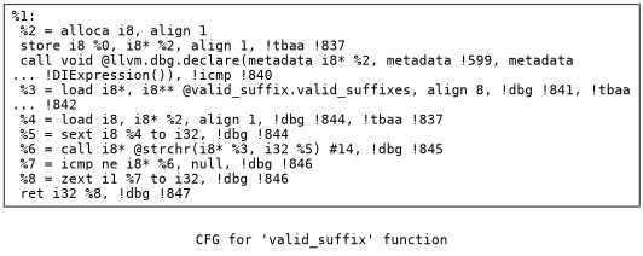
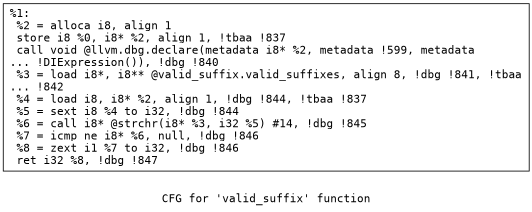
  digraph {
    label="CFG for 'valid_suffix' function"
    rankdir=LR
    fontname="DejaVu Sans Mono"
-   n1 [label="{%1:\l  %2 = alloca i8, align 1\l  store i8 %0, i8* %2, align 1, !tbaa !837\l  call void @llvm.dbg.declare(metadata i8* %2, metadata !599, metadata\l... !DIExpression()), !icmp !840\l  %3 = load i8*, i8** @valid_suffix.valid_suffixes, align 8, !dbg !841, !tbaa\l... !842\l  %4 = load i8, i8* %2, align 1, !dbg !844, !tbaa !837\l  %5 = sext i8 %4 to i32, !dbg !844\l  %6 = call i8* @strchr(i8* %3, i32 %5) #14, !dbg !845\l  %7 = icmp ne i8* %6, null, !dbg !846\l  %8 = zext i1 %7 to i32, !dbg !846\l  ret i32 %8, !dbg !847\l}" shape=record fontname="DejaVu Sans Mono"]
+   n1 [label="{%1:\l  %2 = alloca i8, align 1\l  store i8 %0, i8* %2, align 1, !tbaa !837\l  call void @llvm.dbg.declare(metadata i8* %2, metadata !599, metadata\l... !DIExpression()), !dbg !840\l  %3 = load i8*, i8** @valid_suffix.valid_suffixes, align 8, !dbg !841, !tbaa\l... !842\l  %4 = load i8, i8* %2, align 1, !dbg !844, !tbaa !837\l  %5 = sext i8 %4 to i32, !dbg !844\l  %6 = call i8* @strchr(i8* %3, i32 %5) #14, !dbg !845\l  %7 = icmp ne i8* %6, null, !dbg !846\l  %8 = zext i1 %7 to i32, !dbg !846\l  ret i32 %8, !dbg !847\l}" shape=record fontname="DejaVu Sans Mono"]
  }
